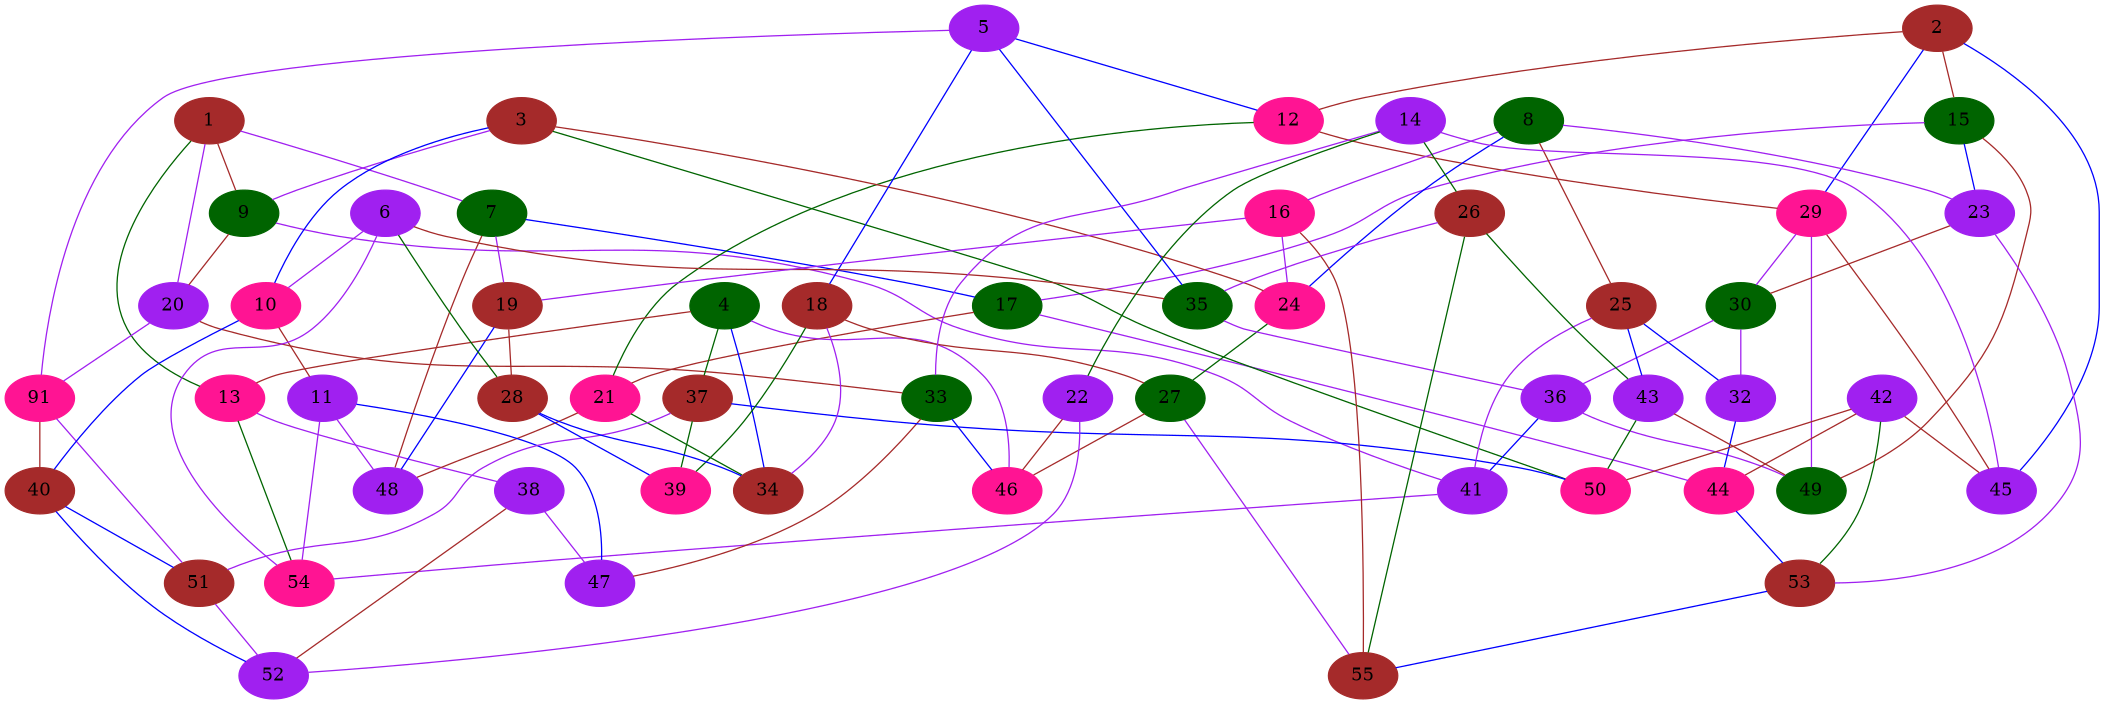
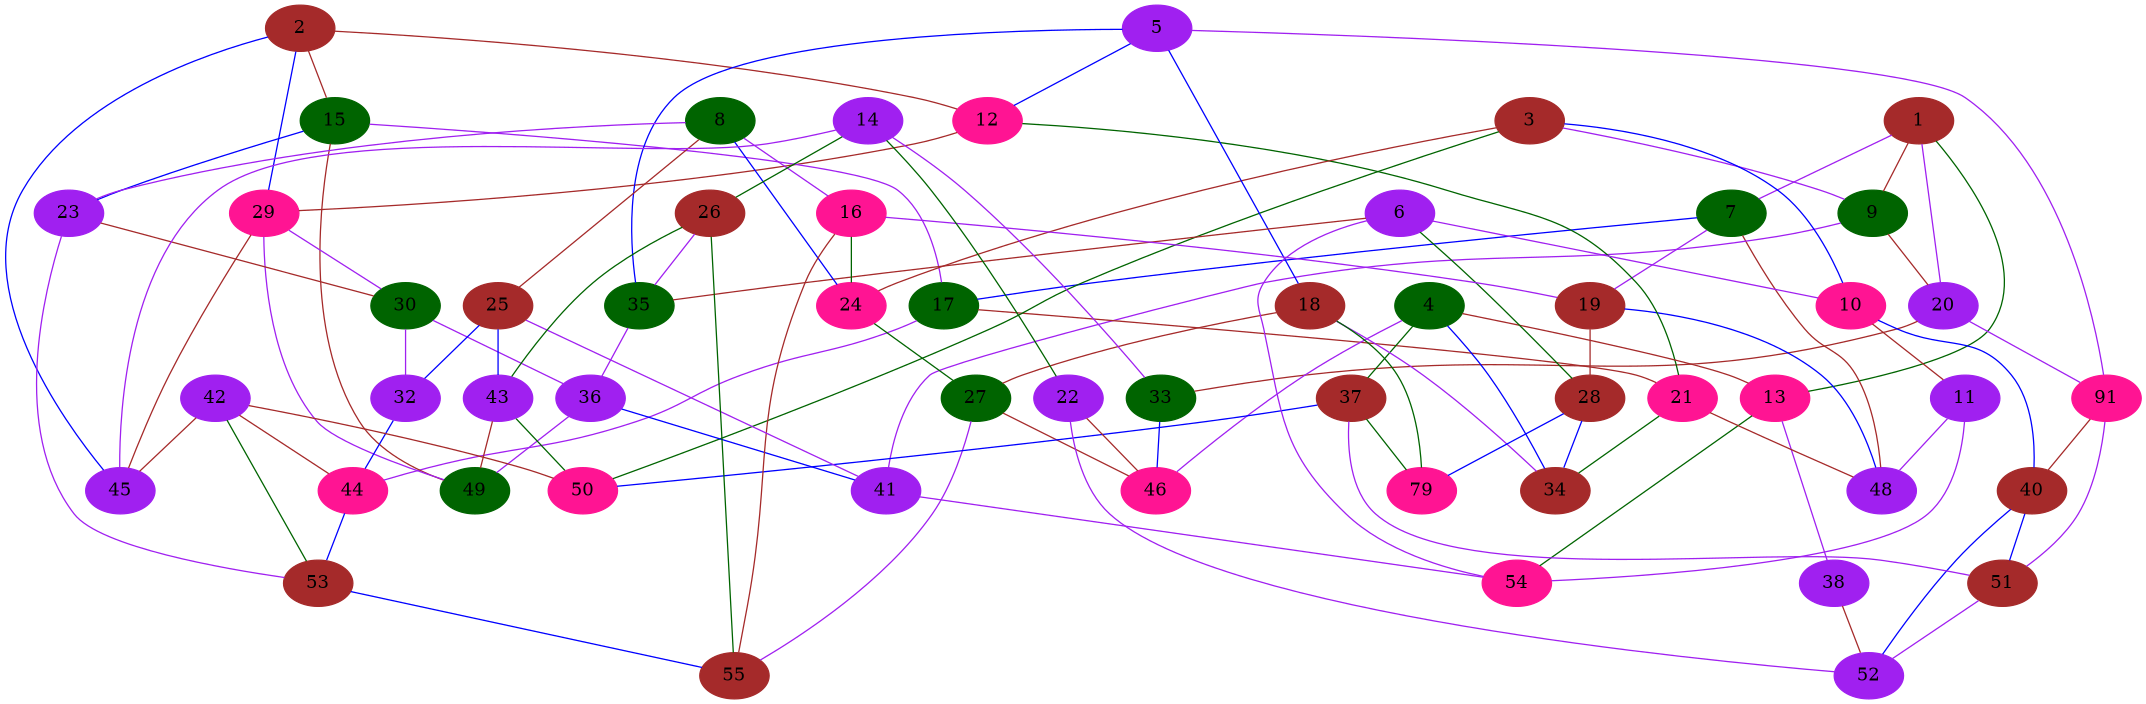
  graph {
    node [color=purple style=filled]
    edge [color=purple]
    1 [color=brown]
    7 [color=darkgreen]
    9 [color=darkgreen]
    13 [color=deeppink]
    20
    17 [color=darkgreen]
    19 [color=brown]
    48
    41
    54 [color=deeppink]
    38
    n12 [color=deeppink label=91]
    33 [color=darkgreen]
    2 [color=brown]
    12 [color=deeppink]
    15 [color=darkgreen]
    29 [color=deeppink]
    45
    21 [color=deeppink]
    23
    49 [color=darkgreen]
    30 [color=darkgreen]
    3 [color=brown]
    10 [color=deeppink]
    24 [color=deeppink]
    50 [color=deeppink]
    11
    40 [color=brown]
    27 [color=darkgreen]
    4 [color=darkgreen]
    34 [color=brown]
    37 [color=brown]
    46 [color=deeppink]
-   39 [color=deeppink]
+   39 [color=deeppink label=79]
    51 [color=brown]
    5
    18 [color=brown]
    35 [color=darkgreen]
    36
    6
    28 [color=brown]
    44 [color=deeppink]
    8 [color=darkgreen]
    16 [color=deeppink]
    25 [color=brown]
    55 [color=brown]
    53 [color=brown]
    32
    43
-   47
    52
    14
    22
    26 [color=brown]
    42
    1 -- 7
    1 -- 9 [color=brown]
    1 -- 13 [color=darkgreen]
    1 -- 20
    7 -- 17 [color=blue]
    7 -- 19
    7 -- 48 [color=brown]
    9 -- 20 [color=brown]
    9 -- 41
    13 -- 54 [color=darkgreen]
    13 -- 38
    20 -- n12
    20 -- 33 [color=brown]
    17 -- 21 [color=brown]
    17 -- 44
    19 -- 48 [color=blue]
    19 -- 28 [color=brown]
    41 -- 54
-   38 -- 47
    38 -- 52 [color=brown]
    n12 -- 40 [color=brown]
    n12 -- 51
    33 -- 46 [color=blue]
-   33 -- 47 [color=brown]
    2 -- 12 [color=brown]
    2 -- 15 [color=brown]
    2 -- 29 [color=blue]
    2 -- 45 [color=blue]
    12 -- 29 [color=brown]
    12 -- 21 [color=darkgreen]
    15 -- 17
    15 -- 23 [color=blue]
    15 -- 49 [color=brown]
    29 -- 45 [color=brown]
    29 -- 49
    29 -- 30
    21 -- 48 [color=brown]
    21 -- 34 [color=darkgreen]
    23 -- 30 [color=brown]
    23 -- 53
    30 -- 36
    30 -- 32
    3 -- 9
    3 -- 10 [color=blue]
    3 -- 24 [color=brown]
    3 -- 50 [color=darkgreen]
    10 -- 11 [color=brown]
    10 -- 40 [color=blue]
    24 -- 27 [color=darkgreen]
    11 -- 48
    11 -- 54
-   11 -- 47 [color=blue]
    40 -- 51 [color=blue]
    40 -- 52 [color=blue]
    27 -- 46 [color=brown]
    27 -- 55
    4 -- 13 [color=brown]
    4 -- 34 [color=blue]
    4 -- 37 [color=darkgreen]
    4 -- 46
    37 -- 50 [color=blue]
    37 -- 39 [color=darkgreen]
    37 -- 51
    51 -- 52
    5 -- n12
    5 -- 12 [color=blue]
    5 -- 18 [color=blue]
    5 -- 35 [color=blue]
    18 -- 27 [color=brown]
    18 -- 34
    18 -- 39 [color=darkgreen]
    35 -- 36
    36 -- 41 [color=blue]
    36 -- 49
    6 -- 54
    6 -- 10
    6 -- 35 [color=brown]
    6 -- 28 [color=darkgreen]
    28 -- 34 [color=blue]
    28 -- 39 [color=blue]
    44 -- 53 [color=blue]
    8 -- 23
    8 -- 24 [color=blue]
    8 -- 16
    8 -- 25 [color=brown]
    16 -- 19
-   16 -- 24
+   16 -- 24 [color=darkgreen]
    16 -- 55 [color=brown]
    25 -- 41
    25 -- 32 [color=blue]
    25 -- 43 [color=blue]
    53 -- 55 [color=blue]
    32 -- 44 [color=blue]
    43 -- 49 [color=brown]
    43 -- 50 [color=darkgreen]
    14 -- 33
    14 -- 45
    14 -- 22 [color=darkgreen]
    14 -- 26 [color=darkgreen]
    22 -- 46 [color=brown]
    22 -- 52
    26 -- 35
    26 -- 55 [color=darkgreen]
    26 -- 43 [color=darkgreen]
    42 -- 45 [color=brown]
    42 -- 50 [color=brown]
    42 -- 44 [color=brown]
    42 -- 53 [color=darkgreen]
  }
